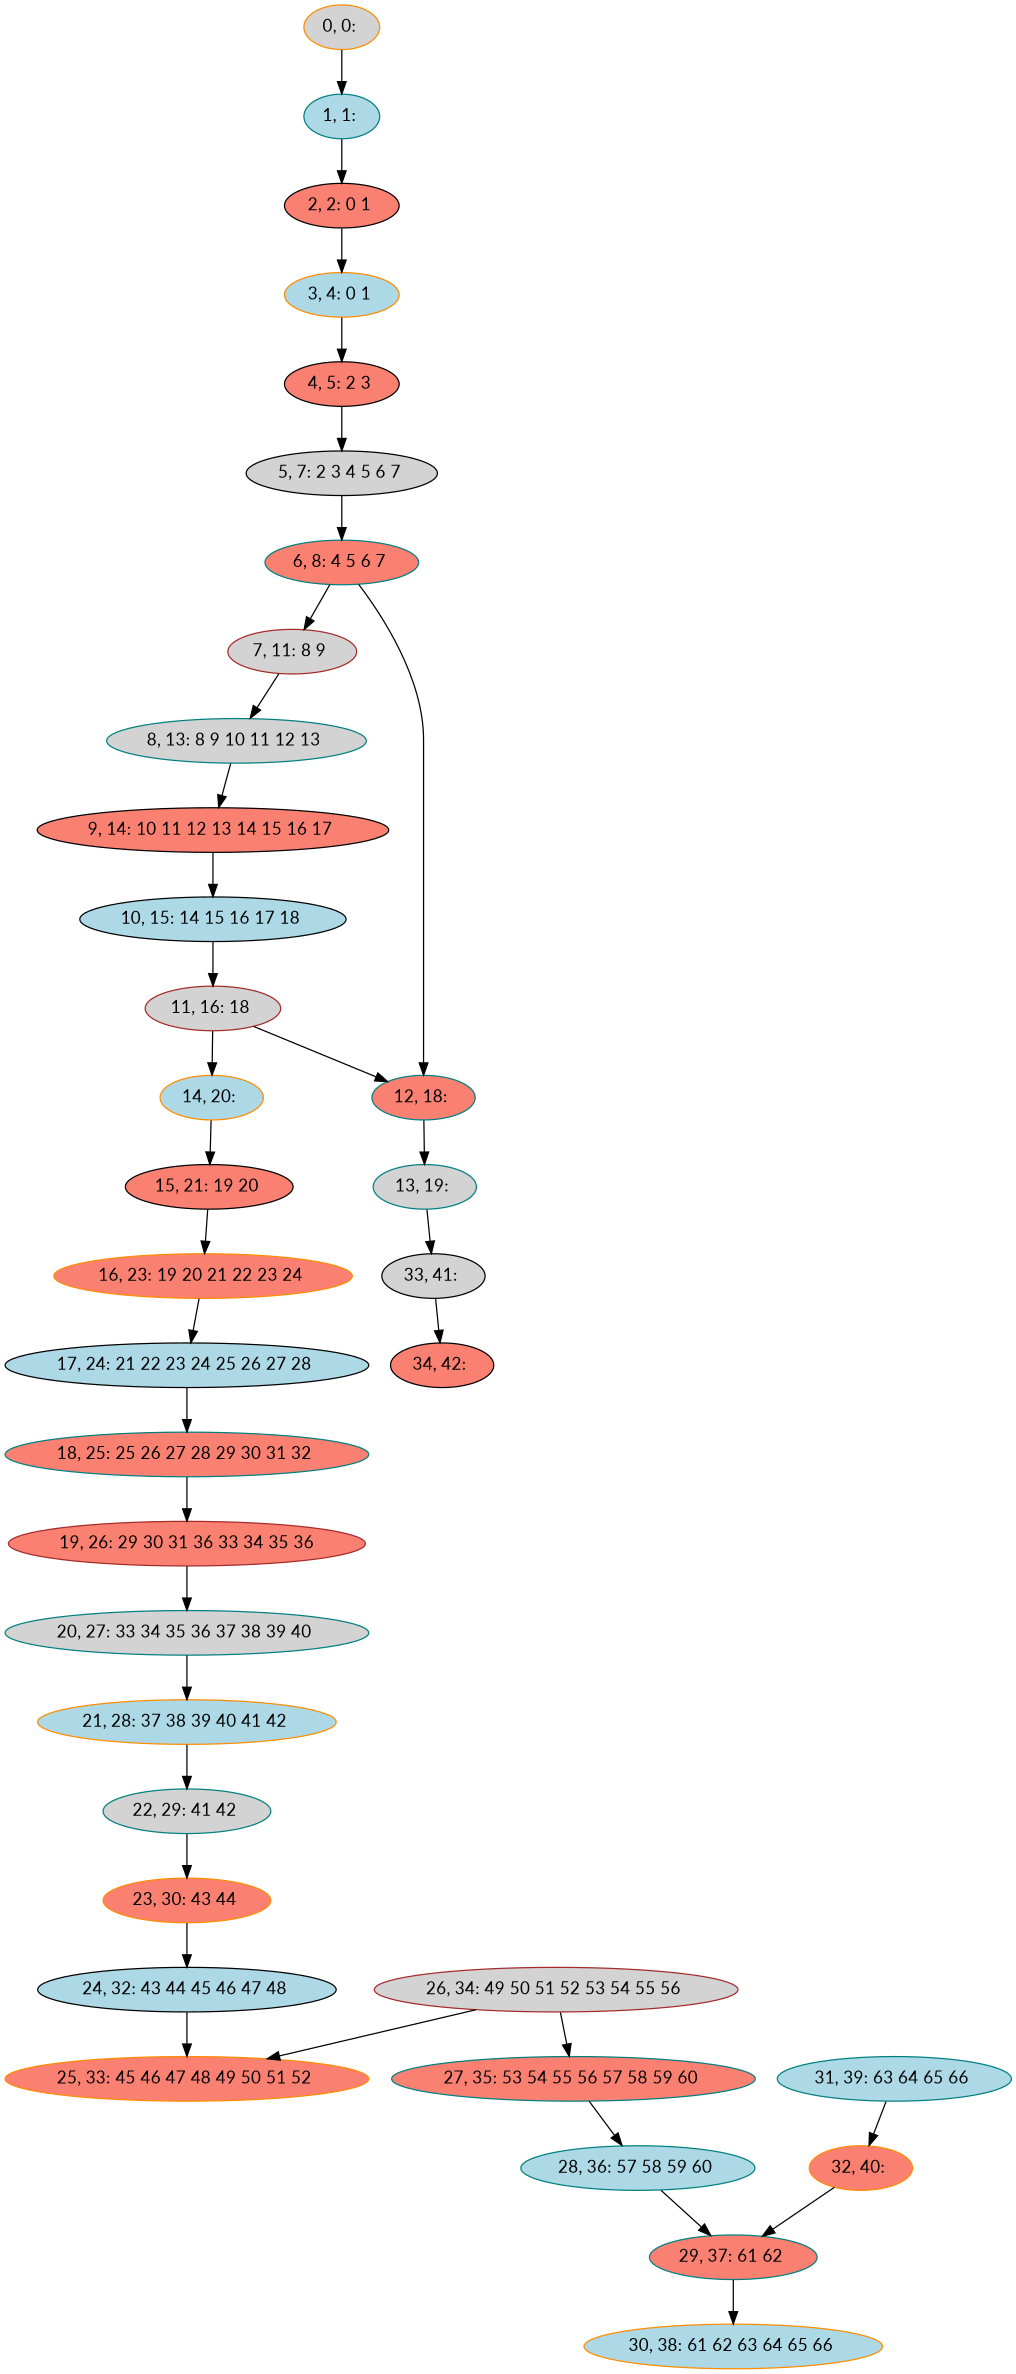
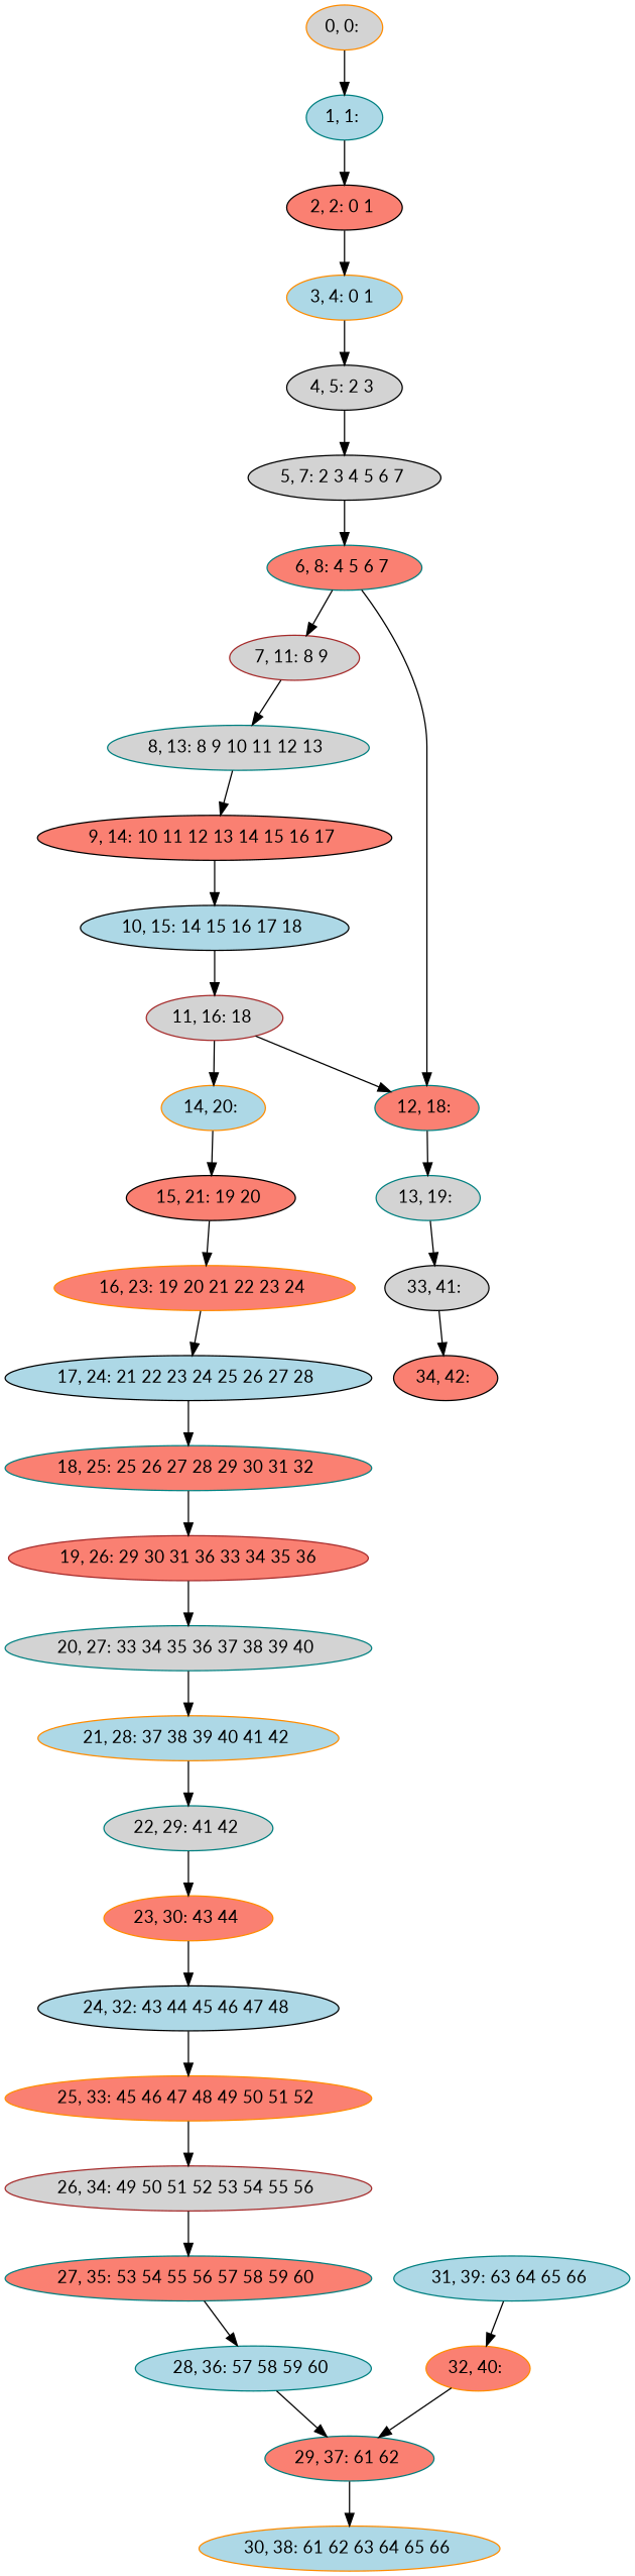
  digraph {
    fontname=Lato
    node [color=teal fillcolor=salmon fontname=Lato style=filled]
    edge [fontname=Lato]
    n1 [color=darkorange fillcolor=lightgrey label="0, 0: "]
    n2 [fillcolor=lightblue label="1, 1: "]
    n3 [color=black label="2, 2: 0 1 "]
    n4 [color=darkorange fillcolor=lightblue label="3, 4: 0 1 "]
-   n5 [color=black label="4, 5: 2 3 "]
+   n5 [color=black fillcolor=lightgrey label="4, 5: 2 3 "]
    n6 [color=black fillcolor=lightgrey label="5, 7: 2 3 4 5 6 7 "]
    n7 [label="6, 8: 4 5 6 7 "]
    n8 [color=brown fillcolor=lightgrey label="7, 11: 8 9 "]
    n9 [label="12, 18: "]
    n10 [fillcolor=lightgrey label="8, 13: 8 9 10 11 12 13 "]
    n11 [fillcolor=lightgrey label="13, 19: "]
    n12 [color=black label="9, 14: 10 11 12 13 14 15 16 17 "]
    n13 [color=black fillcolor=lightblue label="10, 15: 14 15 16 17 18 "]
    n14 [color=brown fillcolor=lightgrey label="11, 16: 18 "]
    n15 [color=darkorange fillcolor=lightblue label="14, 20: "]
    n16 [color=black label="15, 21: 19 20 "]
    n17 [color=black fillcolor=lightgrey label="33, 41: "]
    n18 [color=black label="34, 42: "]
    n19 [color=darkorange label="16, 23: 19 20 21 22 23 24 "]
    n20 [color=black fillcolor=lightblue label="17, 24: 21 22 23 24 25 26 27 28 "]
    n21 [label="18, 25: 25 26 27 28 29 30 31 32 "]
    n22 [color=brown label="19, 26: 29 30 31 36 33 34 35 36"]
    n23 [fillcolor=lightgrey label="20, 27: 33 34 35 36 37 38 39 40 "]
    n24 [color=darkorange fillcolor=lightblue label="21, 28: 37 38 39 40 41 42 "]
    n25 [fillcolor=lightgrey label="22, 29: 41 42 "]
    n26 [color=darkorange label="23, 30: 43 44 "]
    n27 [color=black fillcolor=lightblue label="24, 32: 43 44 45 46 47 48 "]
    n28 [color=darkorange label="25, 33: 45 46 47 48 49 50 51 52 "]
    n29 [color=brown fillcolor=lightgrey label="26, 34: 49 50 51 52 53 54 55 56 "]
    n30 [label="27, 35: 53 54 55 56 57 58 59 60 "]
    n31 [fillcolor=lightblue label="28, 36: 57 58 59 60 "]
    n32 [label="29, 37: 61 62 "]
    n33 [color=darkorange fillcolor=lightblue label="30, 38: 61 62 63 64 65 66 "]
    n34 [fillcolor=lightblue label="31, 39: 63 64 65 66 "]
    n35 [color=darkorange label="32, 40: "]
    n1 -> n2
    n2 -> n3
    n3 -> n4
    n4 -> n5
    n5 -> n6
    n6 -> n7
    n7 -> n8
    n7 -> n9
    n8 -> n10
    n9 -> n11
    n10 -> n12
    n11 -> n17
    n12 -> n13
    n13 -> n14
    n14 -> n9
    n14 -> n15
    n15 -> n16
    n16 -> n19
    n17 -> n18
    n19 -> n20
    n20 -> n21
    n21 -> n22
    n22 -> n23
    n23 -> n24
    n24 -> n25
    n25 -> n26
    n26 -> n27
    n27 -> n28
-   n29 -> n28
+   n28 -> n29
    n29 -> n30
    n30 -> n31
    n31 -> n32
    n32 -> n33
    n34 -> n35
    n35 -> n32
  }
